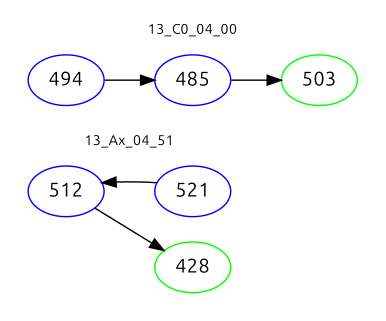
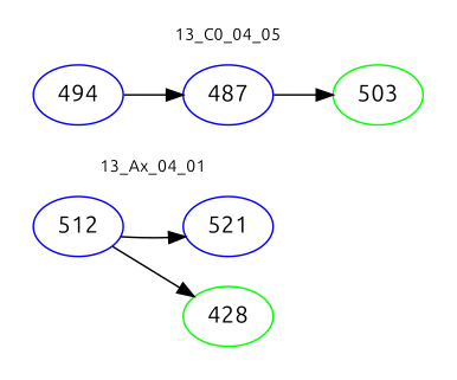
  digraph {
    fontname=Ubuntu
    rankdir=LR
    node [color=blue fontname=Ubuntu]
    edge [color=black fontname=Ubuntu]
    n1 [label=512]
    n2 [color=green label=428]
    n3 [label=521]
    n4 [label=494]
-   n5 [label=485]
+   n5 [label=487]
    n6 [color=green label=503]
    subgraph cluster_1 {
      color=white
      fontsize=10
-     label="13_Ax_04_51"
+     label="13_Ax_04_01"
      n1
      n2
      n3
    }
    subgraph cluster_2 {
      color=white
      fontsize=10
-     label="13_C0_04_00"
+     label="13_C0_04_05"
      n4
      n5
      n6
    }
    n1 -> n2
-   n3 -> n1
+   n1 -> n3
    n4 -> n5
    n5 -> n6
  }
